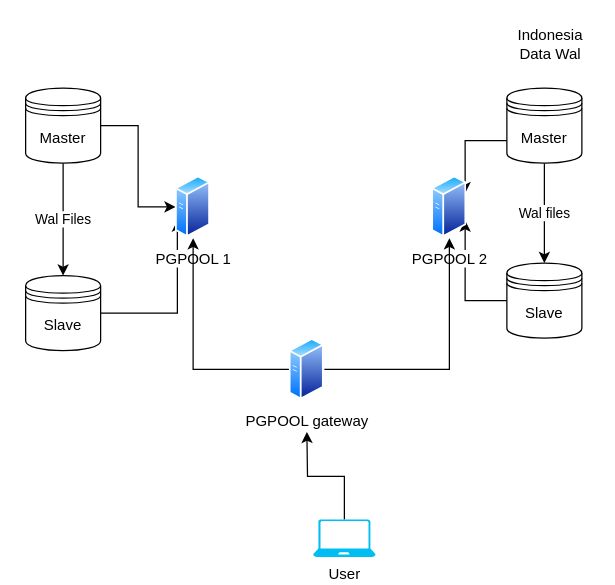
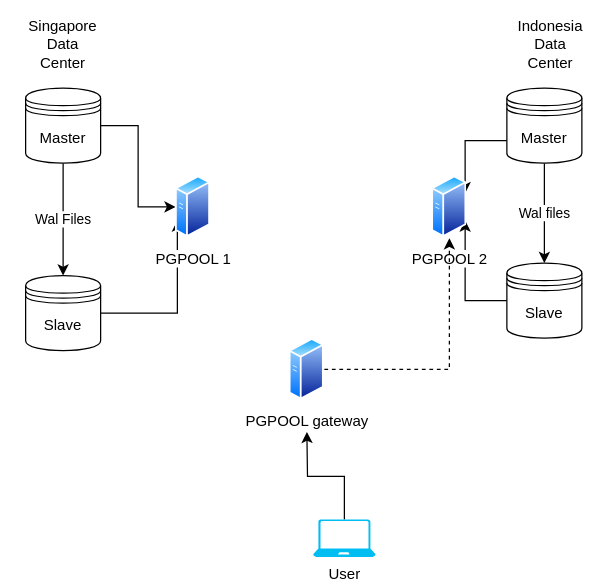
  <mxCell id="0" />
  <mxCell id="1" parent="0" />
  <mxCell id="2" value="Wal Files" style="edgeStyle=orthogonalEdgeStyle;rounded=0;orthogonalLoop=1;jettySize=auto;html=1;exitX=0.5;exitY=1;exitDx=0;exitDy=0;entryX=0.5;entryY=0;entryDx=0;entryDy=0;" edge="1" parent="1" source="4" target="6"><mxGeometry relative="1" as="geometry" /></mxCell>
  <mxCell id="3" style="edgeStyle=orthogonalEdgeStyle;rounded=0;orthogonalLoop=1;jettySize=auto;html=1;exitX=1;exitY=0.5;exitDx=0;exitDy=0;entryX=0;entryY=0.5;entryDx=0;entryDy=0;" edge="1" parent="1" source="4" target="7"><mxGeometry relative="1" as="geometry" /></mxCell>
  <mxCell id="4" value="Master" style="shape=datastore;whiteSpace=wrap;html=1;" vertex="1" parent="1"><mxGeometry x="20" y="70" width="60" height="60" as="geometry" /></mxCell>
  <mxCell id="5" style="edgeStyle=orthogonalEdgeStyle;rounded=0;orthogonalLoop=1;jettySize=auto;html=1;exitX=1;exitY=0.5;exitDx=0;exitDy=0;entryX=0;entryY=0.75;entryDx=0;entryDy=0;" edge="1" parent="1" source="6" target="7"><mxGeometry relative="1" as="geometry" /></mxCell>
  <mxCell id="6" value="Slave" style="shape=datastore;whiteSpace=wrap;html=1;" vertex="1" parent="1"><mxGeometry x="20" y="220" width="60" height="60" as="geometry" /></mxCell>
  <mxCell id="7" value="PGPOOL 1" style="aspect=fixed;perimeter=ellipsePerimeter;html=1;align=center;shadow=0;dashed=0;spacingTop=3;image;image=img/lib/active_directory/generic_server.svg;" vertex="1" parent="1"><mxGeometry x="140" y="140" width="28.0" height="50" as="geometry" /></mxCell>
+ <mxCell id="8" value="Singapore Data Center" style="text;html=1;strokeColor=none;fillColor=none;align=center;verticalAlign=middle;whiteSpace=wrap;rounded=0;" vertex="1" parent="1"><mxGeometry x="20" y="20" width="60" height="30" as="geometry" /></mxCell>
  <mxCell id="9" value="Wal files" style="edgeStyle=orthogonalEdgeStyle;rounded=0;orthogonalLoop=1;jettySize=auto;html=1;exitX=0.5;exitY=1;exitDx=0;exitDy=0;entryX=0.5;entryY=0;entryDx=0;entryDy=0;" edge="1" parent="1" source="11" target="13"><mxGeometry relative="1" as="geometry" /></mxCell>
  <mxCell id="10" style="edgeStyle=orthogonalEdgeStyle;rounded=0;orthogonalLoop=1;jettySize=auto;html=1;exitX=0;exitY=0.7;exitDx=0;exitDy=0;entryX=1;entryY=0.25;entryDx=0;entryDy=0;" edge="1" parent="1" source="11" target="14"><mxGeometry relative="1" as="geometry" /></mxCell>
  <mxCell id="11" value="Master" style="shape=datastore;whiteSpace=wrap;html=1;" vertex="1" parent="1"><mxGeometry x="405" y="70" width="60" height="60" as="geometry" /></mxCell>
  <mxCell id="12" style="edgeStyle=orthogonalEdgeStyle;rounded=0;orthogonalLoop=1;jettySize=auto;html=1;exitX=0;exitY=0.5;exitDx=0;exitDy=0;entryX=1;entryY=0.75;entryDx=0;entryDy=0;" edge="1" parent="1" source="13" target="14"><mxGeometry relative="1" as="geometry" /></mxCell>
  <mxCell id="13" value="Slave" style="shape=datastore;whiteSpace=wrap;html=1;" vertex="1" parent="1"><mxGeometry x="405" y="210" width="60" height="60" as="geometry" /></mxCell>
  <mxCell id="14" value="PGPOOL 2" style="aspect=fixed;perimeter=ellipsePerimeter;html=1;align=center;shadow=0;dashed=0;spacingTop=3;image;image=img/lib/active_directory/generic_server.svg;" vertex="1" parent="1"><mxGeometry x="345" y="140" width="28.0" height="50" as="geometry" /></mxCell>
- <mxCell id="15" value="Indonesia Data Wal" style="text;html=1;strokeColor=none;fillColor=none;align=center;verticalAlign=middle;whiteSpace=wrap;rounded=0;" vertex="1" parent="1"><mxGeometry x="410" y="20" width="60" height="30" as="geometry" /></mxCell>
+ <mxCell id="15" value="Indonesia Data Center" style="text;html=1;strokeColor=none;fillColor=none;align=center;verticalAlign=middle;whiteSpace=wrap;rounded=0;" vertex="1" parent="1"><mxGeometry x="410" y="20" width="60" height="30" as="geometry" /></mxCell>
  <mxCell id="16" style="edgeStyle=orthogonalEdgeStyle;rounded=0;orthogonalLoop=1;jettySize=auto;html=1;exitX=0.5;exitY=0;exitDx=0;exitDy=0;exitPerimeter=0;" edge="1" parent="1" source="17"><mxGeometry relative="1" as="geometry"><mxPoint x="245" y="345" as="targetPoint" /></mxGeometry></mxCell>
  <mxCell id="17" value="User" style="verticalLabelPosition=bottom;html=1;verticalAlign=top;align=center;strokeColor=none;fillColor=#00BEF2;shape=mxgraph.azure.laptop;pointerEvents=1;" vertex="1" parent="1"><mxGeometry x="250" y="415" width="50" height="30" as="geometry" /></mxCell>
- <mxCell id="18" style="edgeStyle=orthogonalEdgeStyle;rounded=0;orthogonalLoop=1;jettySize=auto;html=1;exitX=0;exitY=0.5;exitDx=0;exitDy=0;entryX=0.5;entryY=1;entryDx=0;entryDy=0;" edge="1" parent="1" source="20" target="7"><mxGeometry relative="1" as="geometry" /></mxCell>
- <mxCell id="19" style="edgeStyle=orthogonalEdgeStyle;rounded=0;orthogonalLoop=1;jettySize=auto;html=1;exitX=1;exitY=0.5;exitDx=0;exitDy=0;entryX=0.5;entryY=1;entryDx=0;entryDy=0;" edge="1" parent="1" source="20" target="14"><mxGeometry relative="1" as="geometry" /></mxCell>
+ <mxCell id="19" style="edgeStyle=orthogonalEdgeStyle;rounded=0;orthogonalLoop=1;jettySize=auto;html=1;exitX=1;exitY=0.5;exitDx=0;exitDy=0;entryX=0.5;entryY=1;entryDx=0;entryDy=0;dashed=1;" edge="1" parent="1" source="20" target="14"><mxGeometry relative="1" as="geometry" /></mxCell>
  <mxCell id="20" value="PGPOOL gateway" style="aspect=fixed;perimeter=ellipsePerimeter;html=1;align=center;shadow=0;dashed=0;spacingTop=3;image;image=img/lib/active_directory/generic_server.svg;" vertex="1" parent="1"><mxGeometry x="231" y="270" width="28.0" height="50" as="geometry" /></mxCell>
